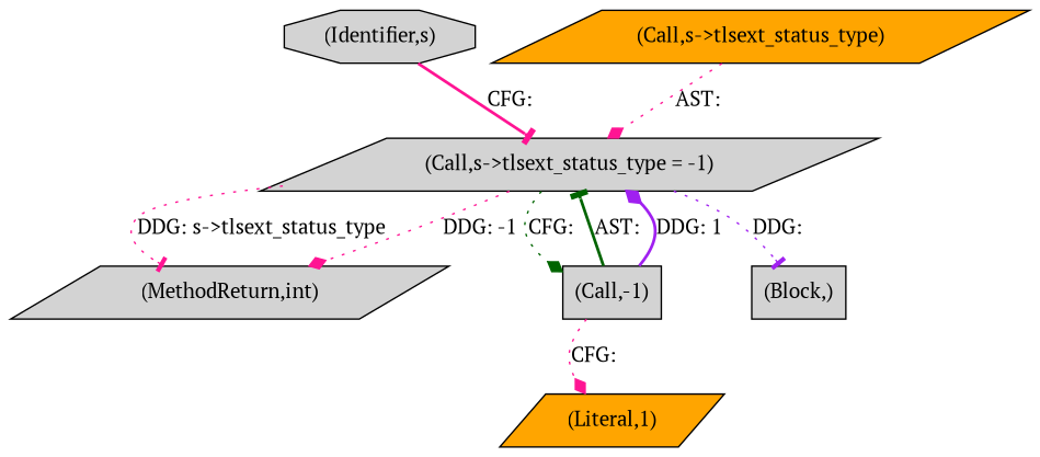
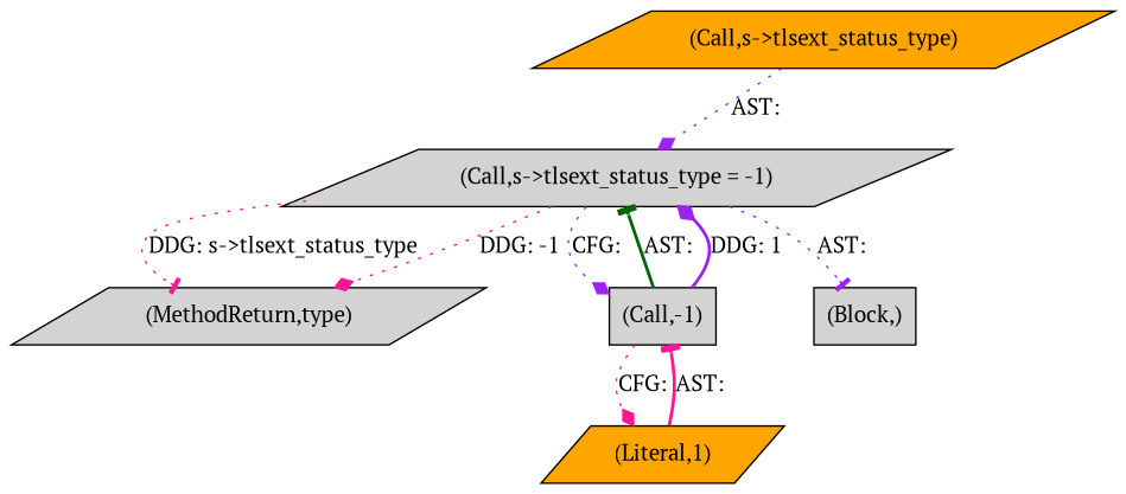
  digraph {
    fontname="PT Serif"
    node [fillcolor=lightgrey fontname="PT Serif" shape=parallelogram style=filled]
    edge [arrowhead=diamond color=deeppink fontname="PT Serif" style=dotted]
    n1 [label="(Call,s->tlsext_status_type = -1)"]
    n2 [label="(Call,-1)" shape=box]
-   n3 [label="(MethodReturn,int)"]
+   n3 [label="(MethodReturn,type)"]
    n4 [label="(Block,)" shape=box]
    n5 [fillcolor=orange label="(Literal,1)"]
-   n6 [label="(Identifier,s)" shape=octagon]
    n7 [fillcolor=orange label="(Call,s->tlsext_status_type)"]
-   n1 -> n2 [color=darkgreen label="CFG: "]
+   n1 -> n2 [color=purple label="CFG: "]
    n1 -> n3 [arrowhead=tee label="DDG: s->tlsext_status_type"]
    n1 -> n3 [label="DDG: -1"]
-   n1 -> n4 [arrowhead=tee color=purple label="DDG: "]
+   n1 -> n4 [arrowhead=tee color=purple label="AST: "]
    n2 -> n1 [arrowhead=tee color=darkgreen label="AST: " style=bold]
    n2 -> n1 [color=purple label="DDG: 1" style=bold]
    n2 -> n5 [label="CFG: "]
-   n6 -> n1 [arrowhead=tee label="CFG: " style=bold]
-   n7 -> n1 [label="AST: "]
+   n5 -> n2 [arrowhead=tee label="AST: " style=bold]
+   n7 -> n1 [color=purple label="AST: "]
  }
